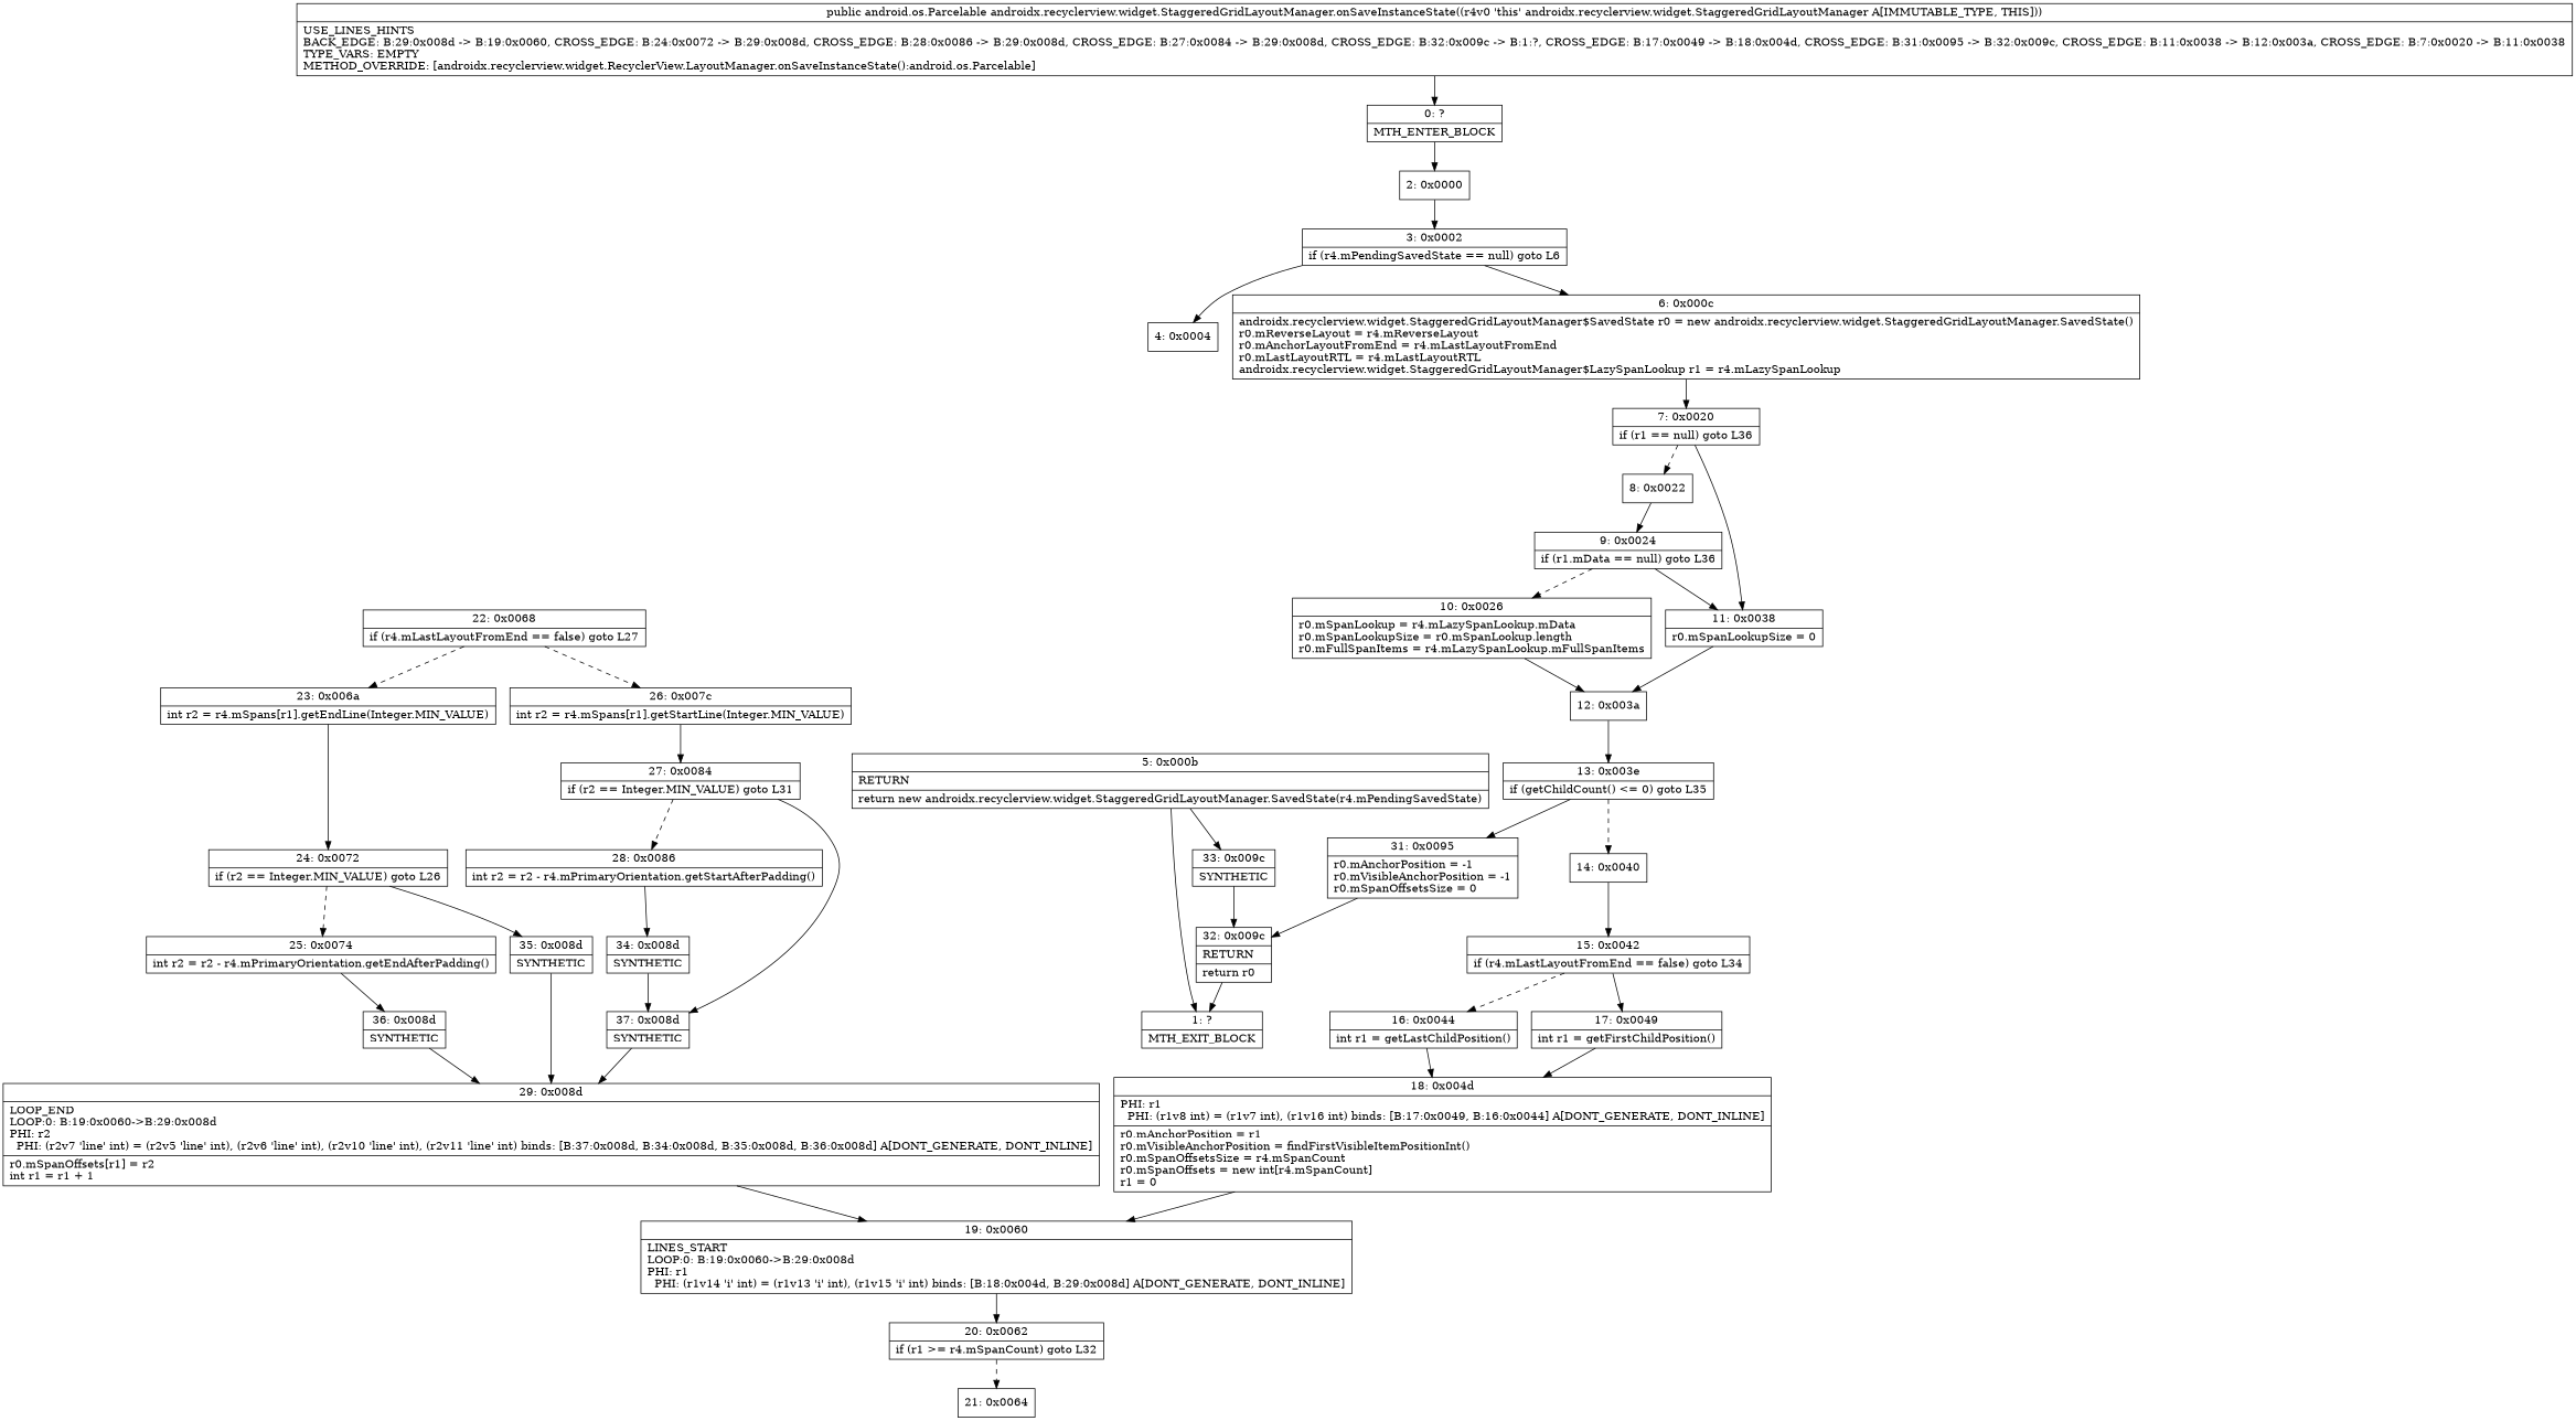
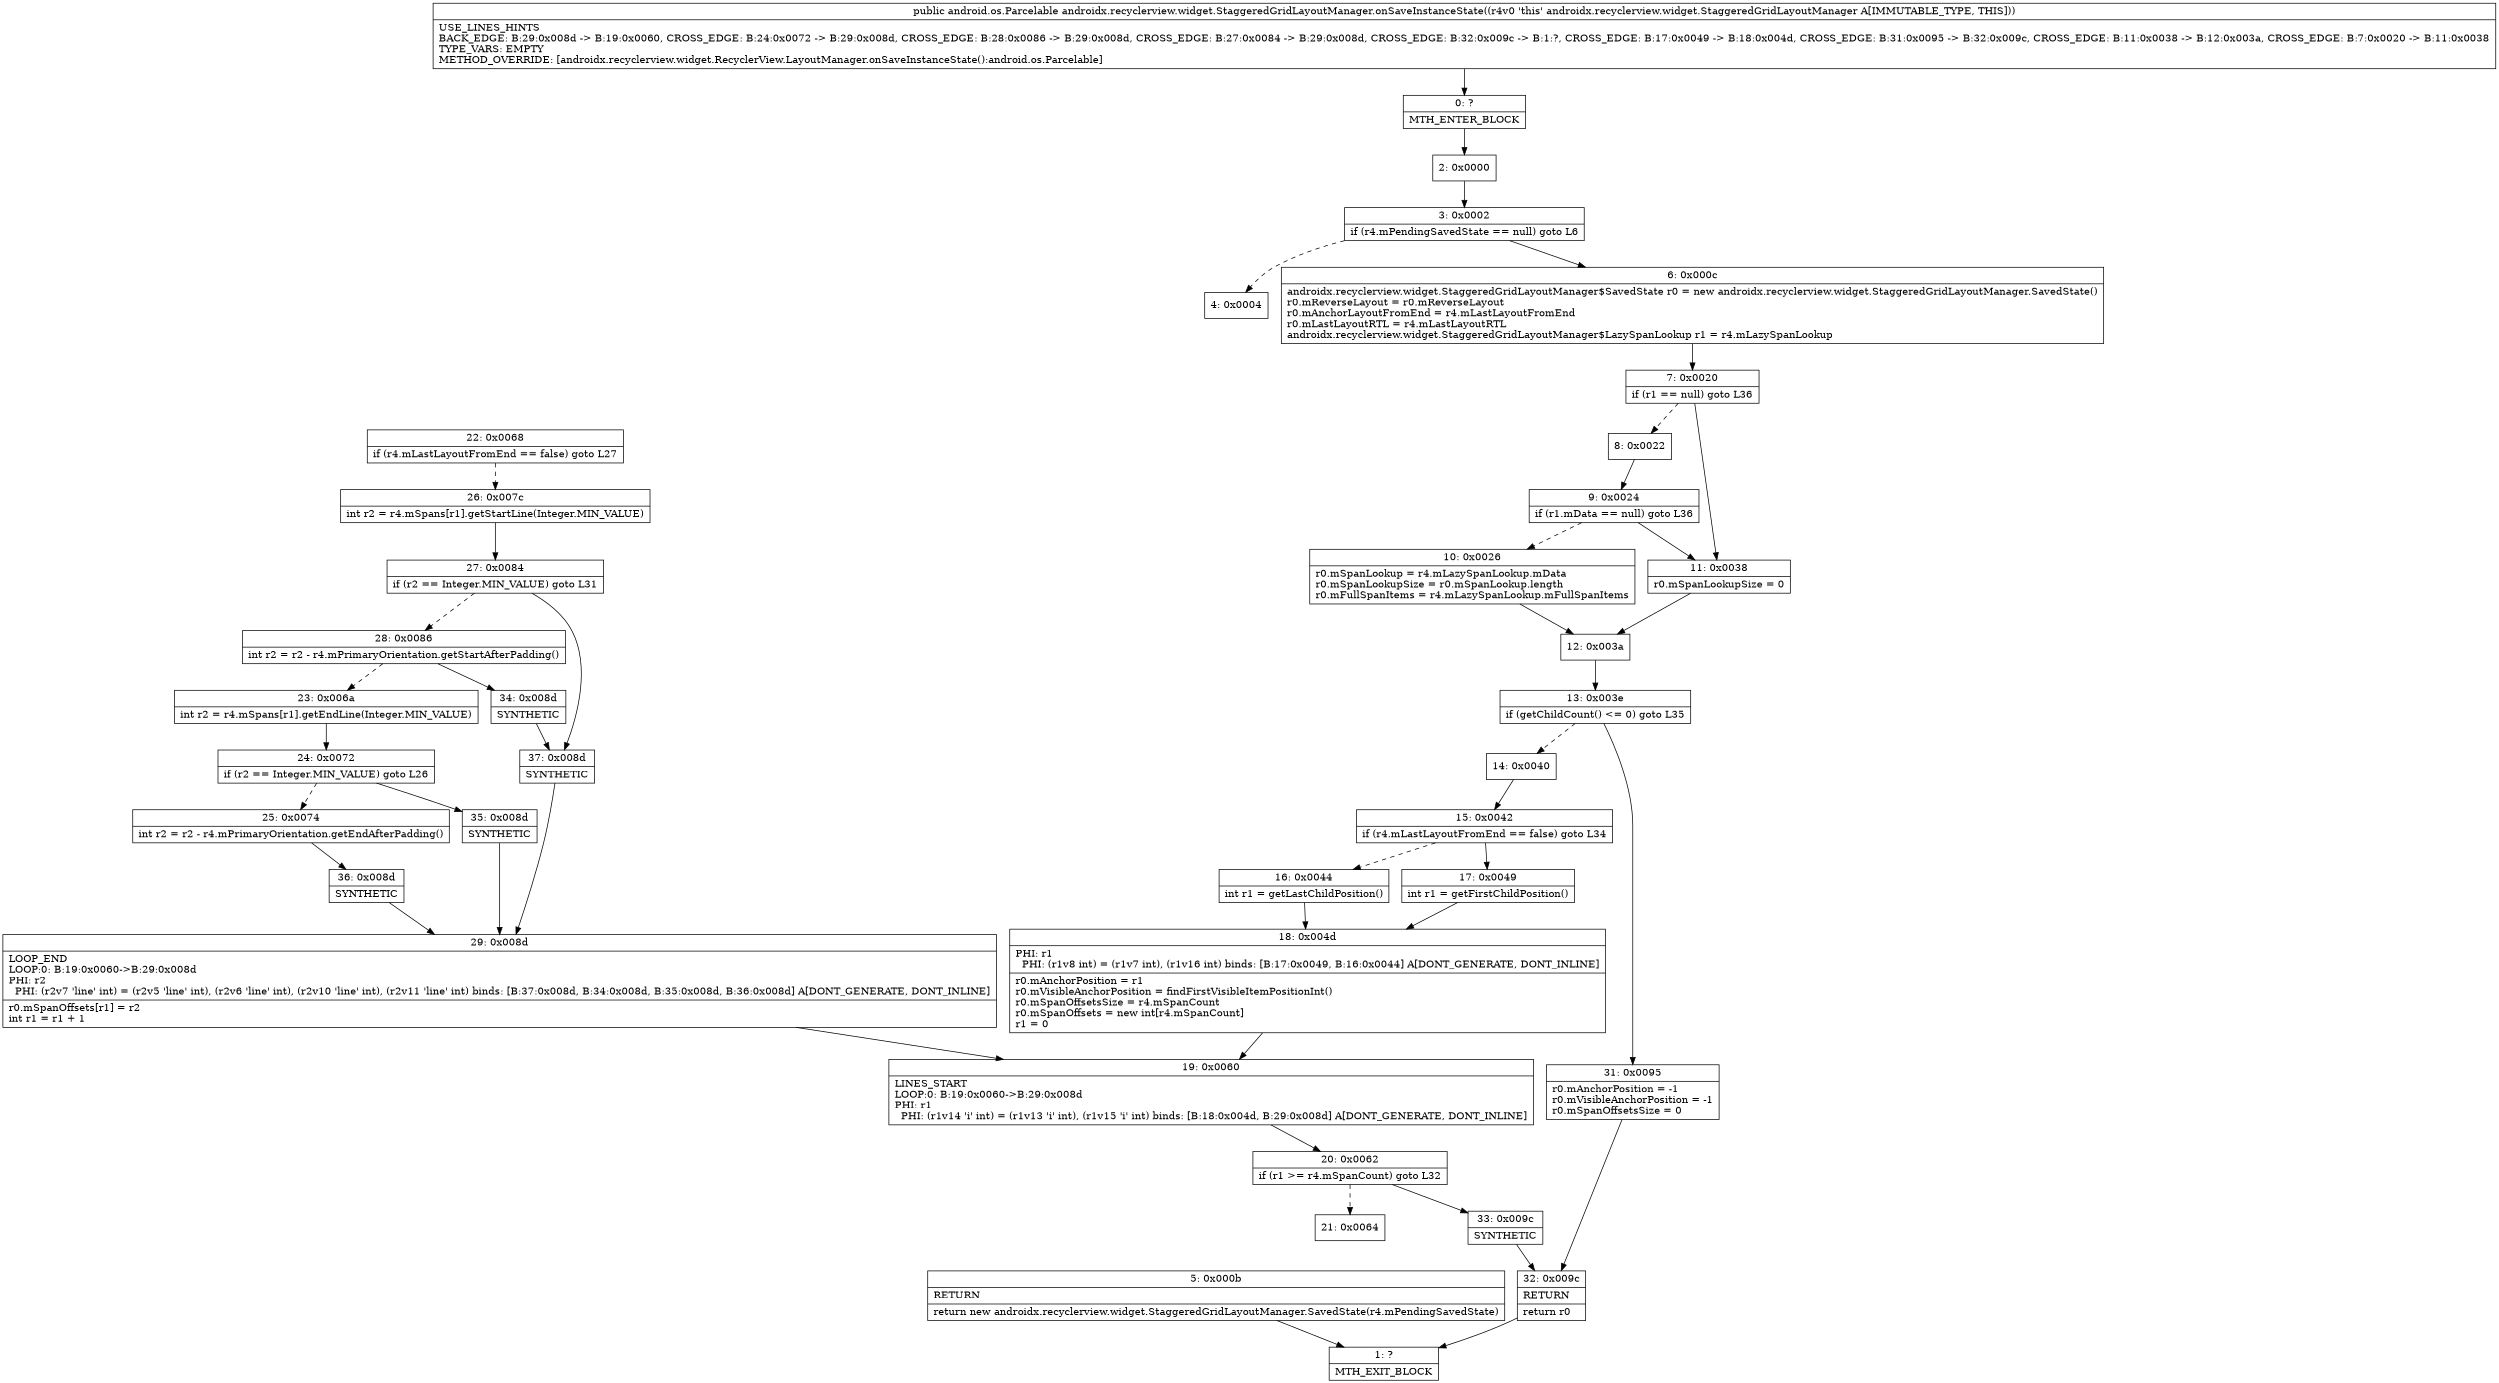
  digraph {
    node [shape=record]
    n1 [label="{0\:\ ?|MTH_ENTER_BLOCK\l}"]
    n2 [label="{2\:\ 0x0000}"]
    n3 [label="{3\:\ 0x0002|if (r4.mPendingSavedState == null) goto L6\l}"]
    n4 [label="{4\:\ 0x0004}"]
-   n5 [label="{6\:\ 0x000c|androidx.recyclerview.widget.StaggeredGridLayoutManager$SavedState r0 = new androidx.recyclerview.widget.StaggeredGridLayoutManager.SavedState()\lr0.mReverseLayout = r4.mReverseLayout\lr0.mAnchorLayoutFromEnd = r4.mLastLayoutFromEnd\lr0.mLastLayoutRTL = r4.mLastLayoutRTL\landroidx.recyclerview.widget.StaggeredGridLayoutManager$LazySpanLookup r1 = r4.mLazySpanLookup\l}"]
+   n5 [label="{6\:\ 0x000c|androidx.recyclerview.widget.StaggeredGridLayoutManager$SavedState r0 = new androidx.recyclerview.widget.StaggeredGridLayoutManager.SavedState()\lr0.mReverseLayout = r0.mReverseLayout\lr0.mAnchorLayoutFromEnd = r4.mLastLayoutFromEnd\lr0.mLastLayoutRTL = r4.mLastLayoutRTL\landroidx.recyclerview.widget.StaggeredGridLayoutManager$LazySpanLookup r1 = r4.mLazySpanLookup\l}"]
    n6 [label="{7\:\ 0x0020|if (r1 == null) goto L36\l}"]
    n7 [label="{5\:\ 0x000b|RETURN\l|return new androidx.recyclerview.widget.StaggeredGridLayoutManager.SavedState(r4.mPendingSavedState)\l}"]
    n8 [label="{1\:\ ?|MTH_EXIT_BLOCK\l}"]
    n9 [label="{8\:\ 0x0022}"]
    n10 [label="{11\:\ 0x0038|r0.mSpanLookupSize = 0\l}"]
    n11 [label="{9\:\ 0x0024|if (r1.mData == null) goto L36\l}"]
    n12 [label="{12\:\ 0x003a}"]
    n13 [label="{10\:\ 0x0026|r0.mSpanLookup = r4.mLazySpanLookup.mData\lr0.mSpanLookupSize = r0.mSpanLookup.length\lr0.mFullSpanItems = r4.mLazySpanLookup.mFullSpanItems\l}"]
    n14 [label="{13\:\ 0x003e|if (getChildCount() \<= 0) goto L35\l}"]
    n15 [label="{14\:\ 0x0040}"]
    n16 [label="{31\:\ 0x0095|r0.mAnchorPosition = \-1\lr0.mVisibleAnchorPosition = \-1\lr0.mSpanOffsetsSize = 0\l}"]
    n17 [label="{15\:\ 0x0042|if (r4.mLastLayoutFromEnd == false) goto L34\l}"]
    n18 [label="{32\:\ 0x009c|RETURN\l|return r0\l}"]
    n19 [label="{16\:\ 0x0044|int r1 = getLastChildPosition()\l}"]
    n20 [label="{17\:\ 0x0049|int r1 = getFirstChildPosition()\l}"]
    n21 [label="{18\:\ 0x004d|PHI: r1 \l  PHI: (r1v8 int) = (r1v7 int), (r1v16 int) binds: [B:17:0x0049, B:16:0x0044] A[DONT_GENERATE, DONT_INLINE]\l|r0.mAnchorPosition = r1\lr0.mVisibleAnchorPosition = findFirstVisibleItemPositionInt()\lr0.mSpanOffsetsSize = r4.mSpanCount\lr0.mSpanOffsets = new int[r4.mSpanCount]\lr1 = 0\l}"]
    n22 [label="{19\:\ 0x0060|LINES_START\lLOOP:0: B:19:0x0060\-\>B:29:0x008d\lPHI: r1 \l  PHI: (r1v14 'i' int) = (r1v13 'i' int), (r1v15 'i' int) binds: [B:18:0x004d, B:29:0x008d] A[DONT_GENERATE, DONT_INLINE]\l}"]
    n23 [label="{20\:\ 0x0062|if (r1 \>= r4.mSpanCount) goto L32\l}"]
    n24 [label="{21\:\ 0x0064}"]
    n25 [label="{33\:\ 0x009c|SYNTHETIC\l}"]
    n26 [label="{22\:\ 0x0068|if (r4.mLastLayoutFromEnd == false) goto L27\l}"]
    n27 [label="{23\:\ 0x006a|int r2 = r4.mSpans[r1].getEndLine(Integer.MIN_VALUE)\l}"]
    n28 [label="{26\:\ 0x007c|int r2 = r4.mSpans[r1].getStartLine(Integer.MIN_VALUE)\l}"]
    n29 [label="{24\:\ 0x0072|if (r2 == Integer.MIN_VALUE) goto L26\l}"]
    n30 [label="{27\:\ 0x0084|if (r2 == Integer.MIN_VALUE) goto L31\l}"]
    n31 [label="{25\:\ 0x0074|int r2 = r2 \- r4.mPrimaryOrientation.getEndAfterPadding()\l}"]
    n32 [label="{35\:\ 0x008d|SYNTHETIC\l}"]
    n33 [label="{36\:\ 0x008d|SYNTHETIC\l}"]
    n34 [label="{29\:\ 0x008d|LOOP_END\lLOOP:0: B:19:0x0060\-\>B:29:0x008d\lPHI: r2 \l  PHI: (r2v7 'line' int) = (r2v5 'line' int), (r2v6 'line' int), (r2v10 'line' int), (r2v11 'line' int) binds: [B:37:0x008d, B:34:0x008d, B:35:0x008d, B:36:0x008d] A[DONT_GENERATE, DONT_INLINE]\l|r0.mSpanOffsets[r1] = r2\lint r1 = r1 + 1\l}"]
    n35 [label="{28\:\ 0x0086|int r2 = r2 \- r4.mPrimaryOrientation.getStartAfterPadding()\l}"]
    n36 [label="{37\:\ 0x008d|SYNTHETIC\l}"]
    n37 [label="{34\:\ 0x008d|SYNTHETIC\l}"]
    n38 [label="{public android.os.Parcelable androidx.recyclerview.widget.StaggeredGridLayoutManager.onSaveInstanceState((r4v0 'this' androidx.recyclerview.widget.StaggeredGridLayoutManager A[IMMUTABLE_TYPE, THIS]))  | USE_LINES_HINTS\lBACK_EDGE: B:29:0x008d \-\> B:19:0x0060, CROSS_EDGE: B:24:0x0072 \-\> B:29:0x008d, CROSS_EDGE: B:28:0x0086 \-\> B:29:0x008d, CROSS_EDGE: B:27:0x0084 \-\> B:29:0x008d, CROSS_EDGE: B:32:0x009c \-\> B:1:?, CROSS_EDGE: B:17:0x0049 \-\> B:18:0x004d, CROSS_EDGE: B:31:0x0095 \-\> B:32:0x009c, CROSS_EDGE: B:11:0x0038 \-\> B:12:0x003a, CROSS_EDGE: B:7:0x0020 \-\> B:11:0x0038\lTYPE_VARS: EMPTY\lMETHOD_OVERRIDE: [androidx.recyclerview.widget.RecyclerView.LayoutManager.onSaveInstanceState():android.os.Parcelable]\l}"]
    n1 -> n2
    n2 -> n3
-   n3 -> n4 [style=solid]
+   n3 -> n4 [style=dashed]
    n3 -> n5
    n5 -> n6
    n6 -> n9 [style=dashed]
    n6 -> n10
    n7 -> n8
    n9 -> n11
    n10 -> n12
    n11 -> n10
    n11 -> n13 [style=dashed]
    n12 -> n14
    n13 -> n12
    n14 -> n15 [style=dashed]
    n14 -> n16
    n15 -> n17
    n16 -> n18
    n17 -> n19 [style=dashed]
    n17 -> n20
    n18 -> n8
    n19 -> n21
    n20 -> n21
    n21 -> n22
    n22 -> n23
    n23 -> n24 [style=dashed]
-   n7 -> n25
+   n23 -> n25
    n25 -> n18
-   n26 -> n27 [style=dashed]
+   n35 -> n27 [style=dashed]
    n26 -> n28 [style=dashed]
    n27 -> n29
    n28 -> n30
    n29 -> n31 [style=dashed]
    n29 -> n32
    n30 -> n35 [style=dashed]
    n30 -> n36
    n31 -> n33
    n32 -> n34
    n33 -> n34
    n34 -> n22
    n35 -> n37
    n36 -> n34
    n37 -> n36
    n38 -> n1
  }
